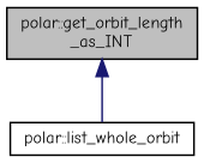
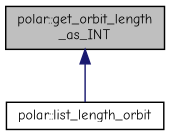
  digraph {
    rankdir=TB
    fontname="Comic Neue"
    node [color=black fontname="Comic Neue" fontsize=10 shape=record style=filled]
    n1 [fillcolor=grey75 fontcolor=black height=0.2 label="polar::get_orbit_length\l_as_INT" width=0.4]
-   n2 [fillcolor=white height=0.2 label="polar::list_whole_orbit" width=0.4]
+   n2 [fillcolor=white height=0.2 label="polar::list_length_orbit" width=0.4]
    n1 -> n2 [color=midnightblue dir=back fontname="Comic Neue" fontsize=10 labelfontname=Helvetica labelfontsize=10 style=solid]
  }
